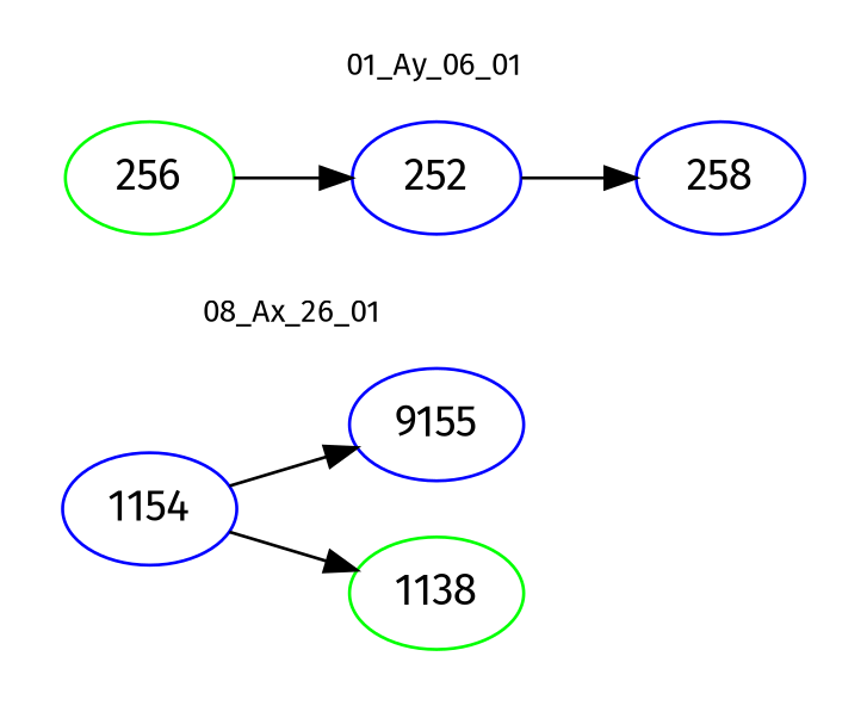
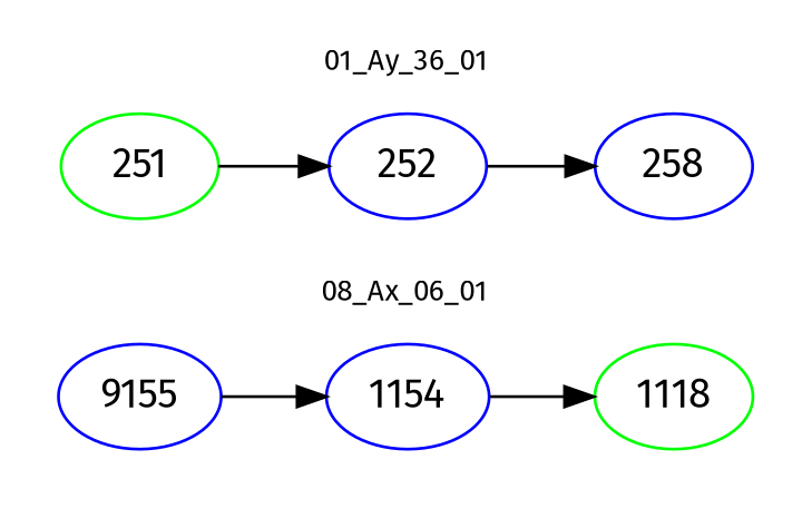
  digraph {
    fontname="Fira Sans"
    rankdir=LR
    node [color=blue fontname="Fira Sans"]
    edge [color=black fontname="Fira Sans"]
-   n1 [color=green label=1138]
+   n1 [color=green label=1118]
    n2 [label=1154]
    n3 [label=9155]
-   n4 [color=green label=256]
+   n4 [color=green label=251]
    n5 [label=252]
    n6 [label=258]
    subgraph cluster_1 {
      color=white
      fontsize=10
-     label="08_Ax_26_01"
+     label="08_Ax_06_01"
      n1
      n2
      n3
    }
    subgraph cluster_2 {
      color=white
      fontsize=10
-     label="01_Ay_06_01"
+     label="01_Ay_36_01"
      n4
      n5
      n6
    }
    n2 -> n1
-   n2 -> n3
+   n3 -> n2
    n4 -> n5
    n5 -> n6
  }
